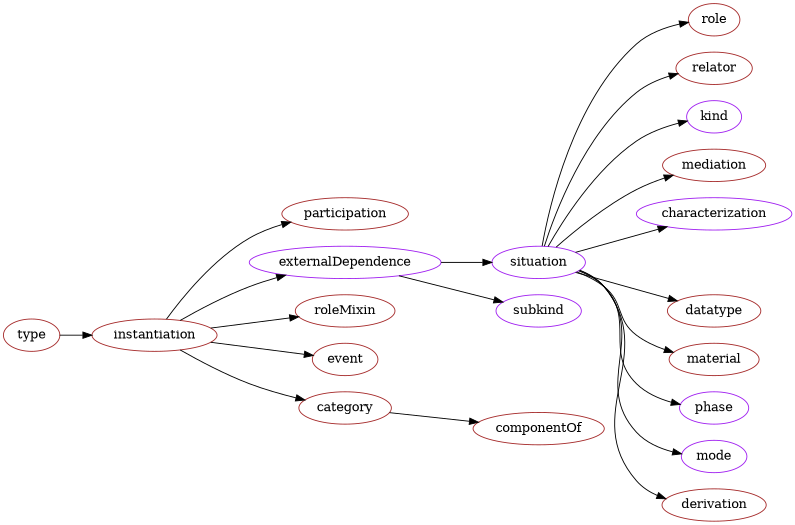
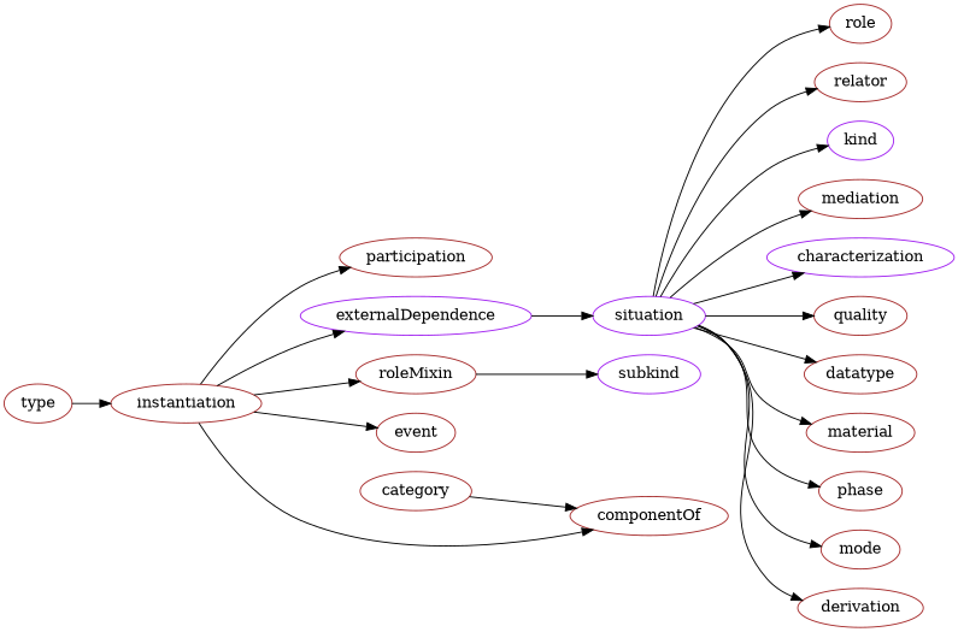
  strict digraph {
    rankdir=LR
    node [color=brown]
    type
    instantiation
    participation
    externalDependence [color=purple]
    roleMixin
    event
    category
    situation [color=purple]
    subkind [color=purple]
    componentOf
    role
    relator
    kind [color=purple]
    mediation
    characterization [color=purple]
+   quality
    datatype
    material
-   phase [color=purple]
-   mode [color=purple]
+   phase
+   mode
    derivation
    type -> instantiation
    instantiation -> participation
    instantiation -> externalDependence
    instantiation -> roleMixin
    instantiation -> event
-   instantiation -> category
+   instantiation -> componentOf
    externalDependence -> situation
-   externalDependence -> subkind
+   roleMixin -> subkind
    category -> componentOf
    situation -> role
    situation -> relator
    situation -> kind
    situation -> mediation
    situation -> characterization
+   situation -> quality
    situation -> datatype
    situation -> material
    situation -> phase
    situation -> mode
    situation -> derivation
  }
